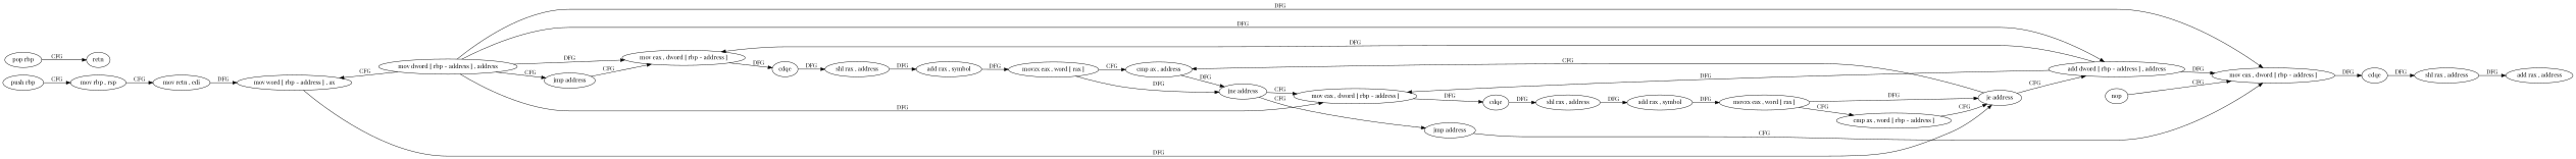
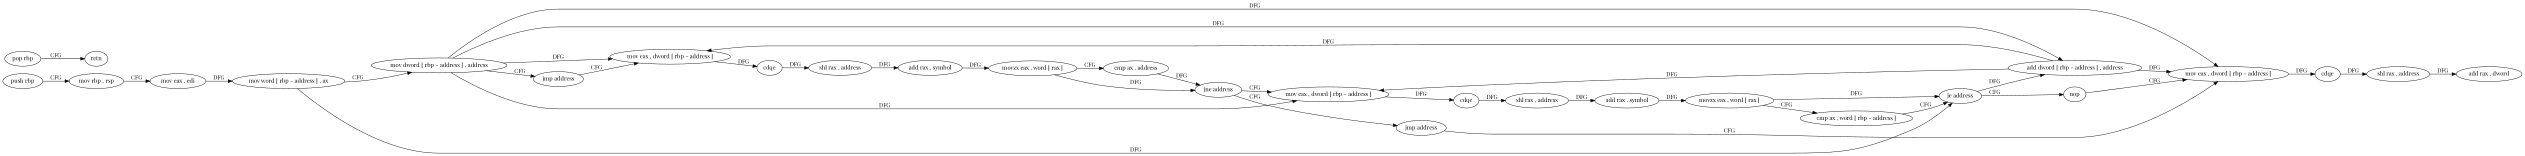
  digraph {
    fontname="Playfair Display"
    rankdir=LR
    node [fontname="Playfair Display"]
    edge [fontname="Playfair Display"]
    n1 [label="push rbp"]
    n2 [label="mov rbp , rsp"]
-   n3 [label="mov retn , edi"]
+   n3 [label="mov eax , edi"]
    n4 [label="mov word [ rbp - address ] , ax"]
    n5 [label="mov dword [ rbp - address ] , address"]
    n6 [label="je address"]
    n7 [label="jmp address"]
    n8 [label="mov eax , dword [ rbp - address ]"]
    n9 [label="mov eax , dword [ rbp - address ]"]
    n10 [label="add dword [ rbp - address ] , address"]
    n11 [label="mov eax , dword [ rbp - address ]"]
    n12 [label=nop]
    n13 [label=cdqe]
    n14 [label=cdqe]
    n15 [label=cdqe]
    n16 [label="shl rax , address"]
    n17 [label="add rax , symbol"]
    n18 [label="movzx eax , word [ rax ]"]
    n19 [label="cmp ax , address"]
    n20 [label="jne address"]
    n21 [label="jmp address"]
    n22 [label="shl rax , address"]
    n23 [label="add rax , symbol"]
    n24 [label="movzx eax , word [ rax ]"]
    n25 [label="cmp ax , word [ rbp - address ]"]
    n26 [label="shl rax , address"]
-   n27 [label="add rax , address"]
+   n27 [label="add rax , dword"]
    n28 [label="pop rbp"]
    n29 [label=retn]
    n1 -> n2 [label=CFG]
    n2 -> n3 [label=CFG]
    n3 -> n4 [label=DFG]
-   n5 -> n4 [label=CFG]
+   n4 -> n5 [label=CFG]
    n4 -> n6 [label=DFG]
    n5 -> n7 [label=CFG]
    n5 -> n8 [label=DFG]
    n5 -> n9 [label=DFG]
    n5 -> n10 [label=DFG]
    n5 -> n11 [label=DFG]
-   n6 -> n10 [label=CFG]
-   n6 -> n19 [label=CFG]
+   n6 -> n10 [label=DFG]
+   n6 -> n12 [label=CFG]
    n7 -> n8 [label=CFG]
    n8 -> n13 [label=DFG]
    n9 -> n14 [label=DFG]
    n10 -> n8 [label=DFG]
    n10 -> n9 [label=DFG]
    n10 -> n11 [label=DFG]
    n11 -> n15 [label=DFG]
    n12 -> n11 [label=CFG]
    n13 -> n16 [label=DFG]
    n14 -> n22 [label=DFG]
    n15 -> n26 [label=DFG]
    n16 -> n17 [label=DFG]
    n17 -> n18 [label=DFG]
    n18 -> n19 [label=CFG]
    n18 -> n20 [label=DFG]
    n19 -> n20 [label=DFG]
    n20 -> n9 [label=CFG]
    n20 -> n21 [label=CFG]
    n21 -> n11 [label=CFG]
    n22 -> n23 [label=DFG]
    n23 -> n24 [label=DFG]
    n24 -> n6 [label=DFG]
    n24 -> n25 [label=CFG]
    n25 -> n6 [label=CFG]
    n26 -> n27 [label=DFG]
    n28 -> n29 [label=CFG]
  }
